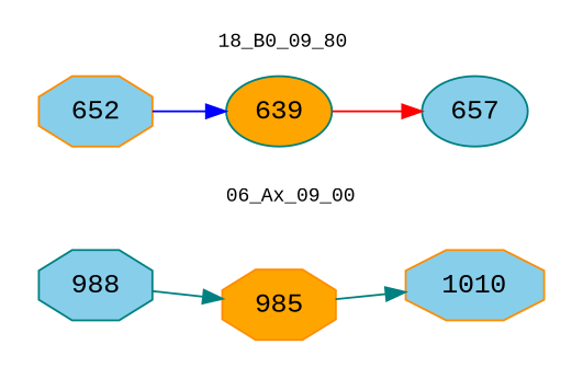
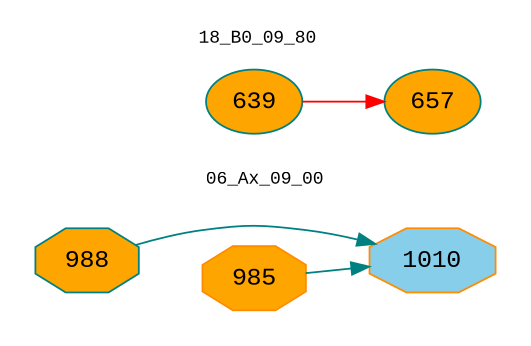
  digraph {
    fontname="Liberation Mono"
    rankdir=LR
    node [color=teal fillcolor=orange fontname="Liberation Mono" shape=octagon style=filled]
    edge [color=teal fontname="Liberation Mono"]
-   n1 [fillcolor=skyblue label=988]
+   n1 [label=988]
    n2 [color=darkorange label=985]
    n3 [color=darkorange fillcolor=skyblue label=1010]
-   n4 [color=darkorange fillcolor=skyblue label=652]
    n5 [label=639 shape=ellipse]
-   n6 [fillcolor=skyblue label=657 shape=ellipse]
+   n6 [label=657 shape=ellipse]
    subgraph cluster_1 {
      color=white
      fontsize=10
      label="06_Ax_09_00"
      n1
      n2
      n3
    }
    subgraph cluster_2 {
      color=white
      fontsize=10
      label="18_B0_09_80"
-     n4
      n5
      n6
    }
-   n1 -> n2
+   n1 -> n3
    n2 -> n3
-   n4 -> n5 [color=blue]
    n5 -> n6 [color=red]
  }
